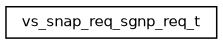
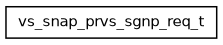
  digraph {
    rankdir=LR
-   n1 [color=black fillcolor=white fontname=Helvetica fontsize=10 height=0.2 label=vs_snap_req_sgnp_req_t shape=record style=filled width=0.4]
+   n1 [color=black fillcolor=white fontname=Helvetica fontsize=10 height=0.2 label=vs_snap_prvs_sgnp_req_t shape=record style=filled width=0.4]
  }
